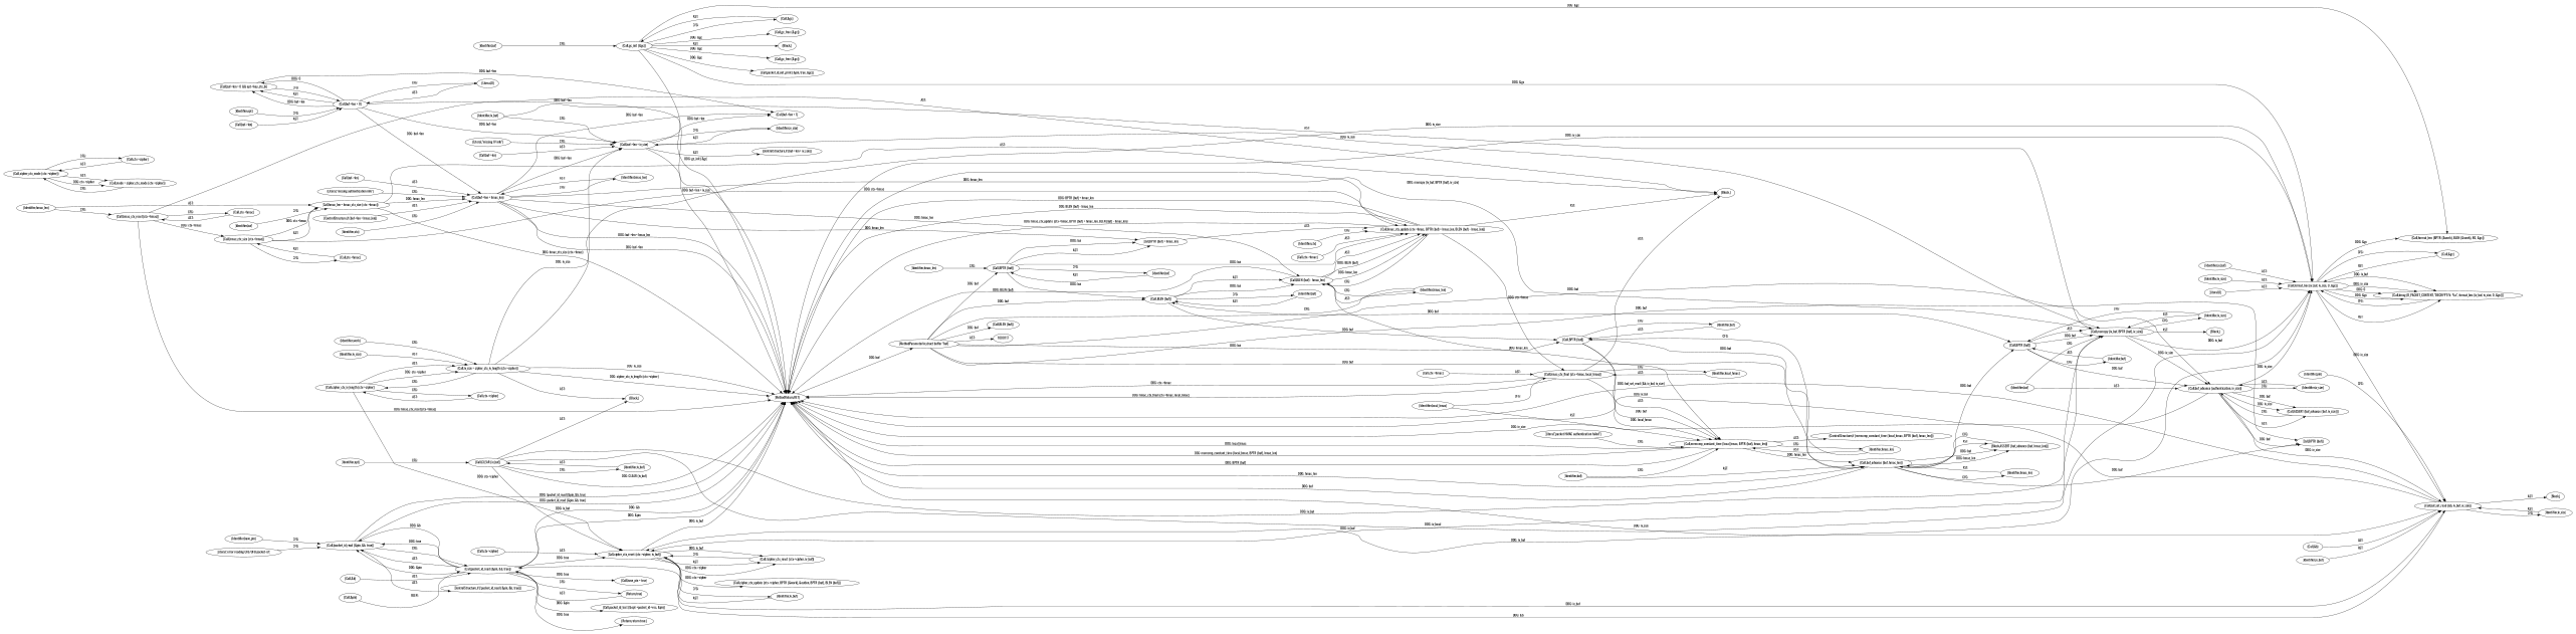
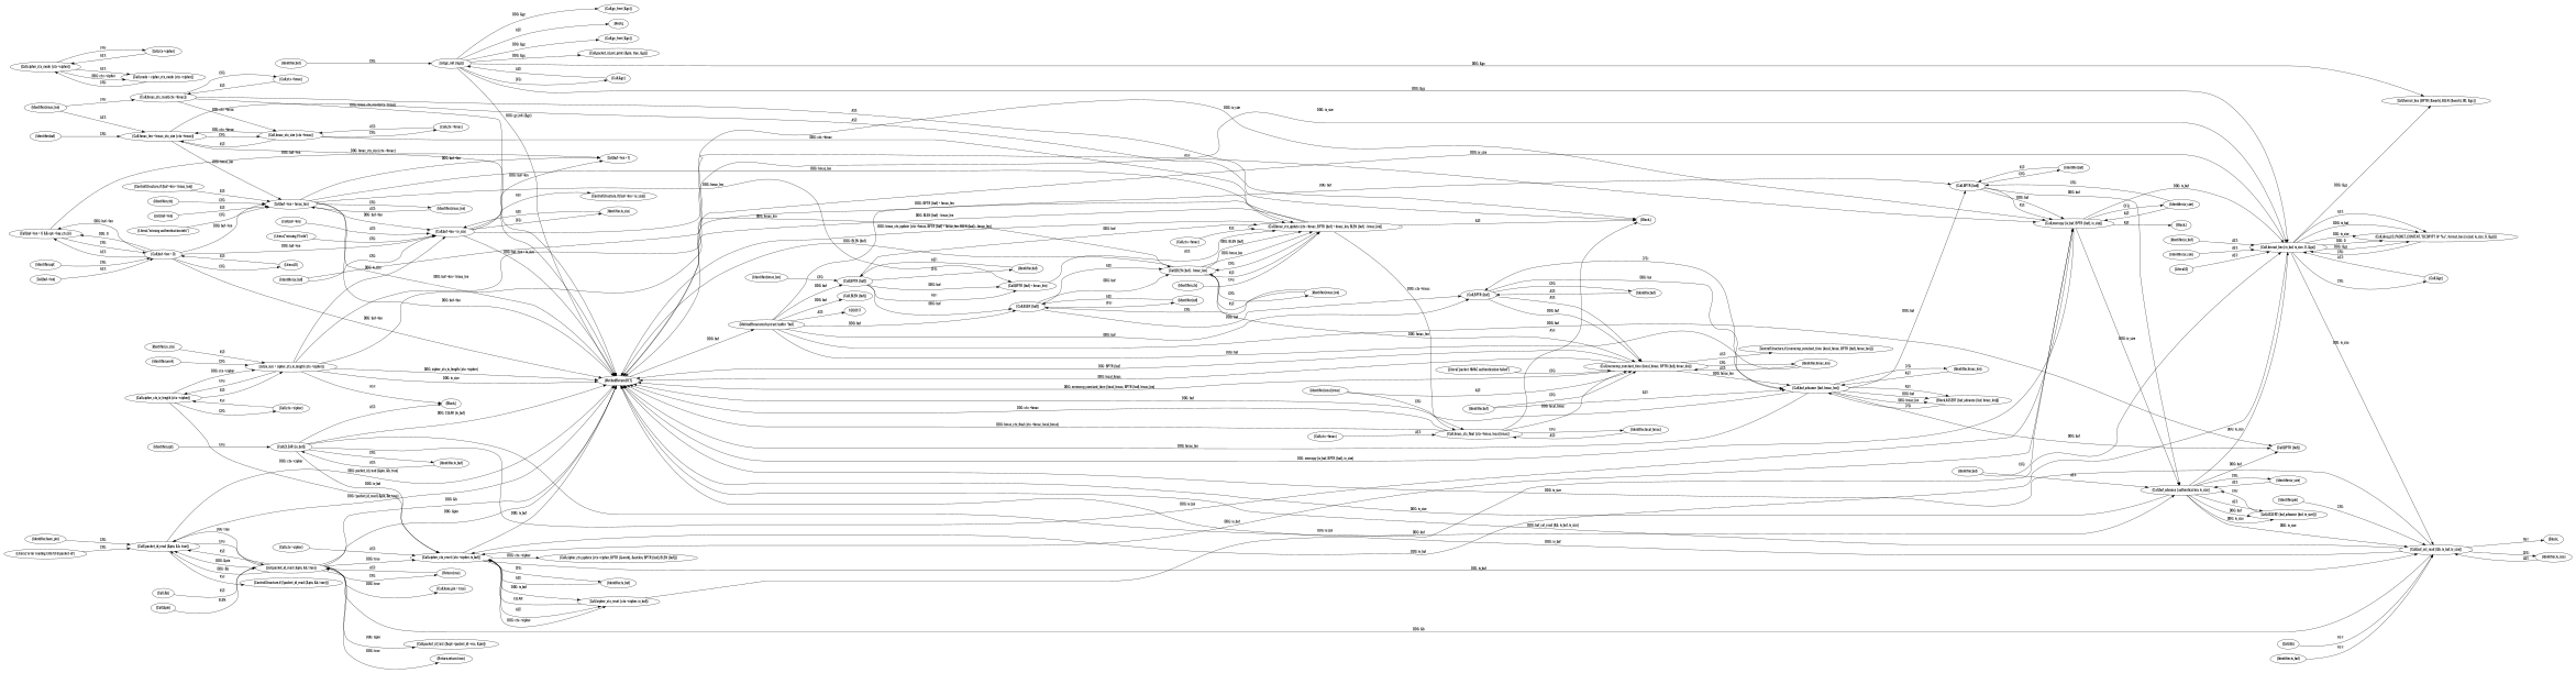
  digraph {
    fontname=Oswald
    rankdir=LR
    node [fontname=Oswald]
    edge [fontname=Oswald]
    n1 [label="(Call,!packet_id_read (&pin, &b, true))"]
    n2 [label="(Call,packet_id_read (&pin, &b, true))"]
    n3 [label="(MethodReturn,RET)"]
    n4 [label="(ControlStructure,if (!packet_id_read (&pin, &b, true)))"]
    n5 [label="(Call,have_pin = true)"]
    n6 [label="(Return,true)"]
    n7 [label="(Call,packet_id_test (&opt->packet_id->rec, &pin))"]
    n8 [label="(Return,return true;)"]
    n9 [label="(Call,cipher_ctx_reset (ctx->cipher, iv_buf))"]
    n10 [label="(MethodParameterIn,struct buffer *buf)"]
    n11 [label="(Call,packet_id_net_print (&pin, true, &gc))"]
    n12 [label="(Call,buf_set_read (&b, iv_buf, iv_size))"]
    n13 [label="(Block,)"]
    n14 [label="(Identifier,iv_size)"]
    n15 [label="(Call,!cipher_ctx_reset (ctx->cipher, iv_buf))"]
    n16 [label="(Call,cipher_ctx_update (ctx->cipher, BPTR (&work), &outlen, BPTR (buf), BLEN (buf)))"]
    n17 [label="(Identifier,iv_buf)"]
    n18 [label="(Call,cipher_ctx_iv_length (ctx->cipher))"]
    n19 [label="(Call,iv_size = cipher_ctx_iv_length (ctx->cipher))"]
    n20 [label="(Call,ctx->cipher)"]
    n21 [label="(Call,format_hex (iv_buf, iv_size, 0, &gc))"]
    n22 [label="(Block,)"]
    n23 [label="(Call,buf->len < iv_size)"]
    n24 [label="(Call,cipher_ctx_mode (ctx->cipher))"]
    n25 [label="(Call,ctx->cipher)"]
    n26 [label="(Call,mode = cipher_ctx_mode (ctx->cipher))"]
    n27 [label="(Call,CLEAR (iv_buf))"]
    n28 [label="(Call,memcpy (iv_buf, BPTR (buf), iv_size))"]
    n29 [label="(Identifier,iv_buf)"]
    n30 [label="(Call,format_hex (BPTR (&work), BLEN (&work), 80, &gc))"]
    n31 [label="(Call,dmsg (D_PACKET_CONTENT, \"DECRYPT IV: %s\", format_hex (iv_buf, iv_size, 0, &gc)))"]
    n32 [label="(Call,&gc)"]
    n33 [label="(Call,buf_advance (authentication, iv_size))"]
    n34 [label="(Identifier,iv_size)"]
    n35 [label="(Block,)"]
    n36 [label="(Call,BPTR (buf))"]
    n37 [label="(Identifier,iv_size)"]
    n38 [label="(Call,ASSERT (buf_advance (buf, iv_size)))"]
    n39 [label="(Call,BPTR (buf))"]
    n40 [label="(Identifier,buf)"]
    n41 [label="(Call,buf_advance (buf, hmac_len))"]
    n42 [label="(Block,ASSERT (buf_advance (buf, hmac_len)))"]
    n43 [label="(Identifier,hmac_len)"]
    n44 [label="(Call,BPTR (buf))"]
    n45 [label="(Call,memcmp_constant_time (local_hmac, BPTR (buf), hmac_len))"]
    n46 [label="(Identifier,buf)"]
    n47 [label="(Identifier,hmac_len)"]
    n48 [label="(ControlStructure,if (memcmp_constant_time (local_hmac, BPTR (buf), hmac_len)))"]
    n49 [label="(Call,BLEN (buf))"]
    n50 [label="(Call,BLEN (buf) - hmac_len)"]
    n51 [label="(Identifier,buf)"]
    n52 [label="(Call,hmac_ctx_update (ctx->hmac, BPTR (buf) + hmac_len, BLEN (buf) - hmac_len))"]
    n53 [label="(Identifier,hmac_len)"]
    n54 [label="(Call,BPTR (buf))"]
    n55 [label="(Identifier,buf)"]
    n56 [label="(Call,BPTR (buf) + hmac_len)"]
    n57 [label="(Call,hmac_ctx_final (ctx->hmac, local_hmac))"]
    n58 [label="(Block,)"]
    n59 [label="(Call,BLEN (buf))"]
    1000117
    n61 [label="(Identifier,local_hmac)"]
    n62 [label="(Call,hmac_ctx_size (ctx->hmac))"]
    n63 [label="(Call,hmac_len = hmac_ctx_size (ctx->hmac))"]
    n64 [label="(Call,ctx->hmac)"]
    n65 [label="(Call,buf->len < hmac_len)"]
    n66 [label="(Call,hmac_ctx_reset(ctx->hmac))"]
    n67 [label="(Call,ctx->hmac)"]
    n68 [label="(Identifier,hmac_len)"]
    n69 [label="(Call,buf->len < 1)"]
    n70 [label="(ControlStructure,if (buf->len < iv_size))"]
    n71 [label="(Identifier,iv_size)"]
    n72 [label="(ControlStructure,if (buf->len < hmac_len))"]
    n73 [label="(Call,buf->len > 0)"]
    n74 [label="(Literal,0)"]
    n75 [label="(Call,buf->len > 0 && opt->key_ctx_bi)"]
    n76 [label="(Call,gc_init (&gc))"]
    n77 [label="(Call,&gc)"]
    n78 [label="(Call,gc_free (&gc))"]
    n79 [label="(Block,)"]
    n80 [label="(Call,gc_free (&gc))"]
    n81 [label="(Identifier,ctx)"]
    n82 [label="(Identifier,hmac_len)"]
    n83 [label="(Identifier,opt)"]
    n84 [label="(Identifier,iv_buf)"]
    n85 [label="(Identifier,iv_size)"]
    n86 [label="(Literal,0)"]
    n87 [label="(Identifier,have_pin)"]
    n88 [label="(Call,buf->len)"]
    n89 [label="(Call,ctx->hmac)"]
    n90 [label="(Literal,\"error reading CFB/OFB packet-id\")"]
    n91 [label="(Call,buf->len)"]
    n92 [label="(Call,&b)"]
    n93 [label="(Identifier,work)"]
    n94 [label="(Identifier,buf)"]
    n95 [label="(Identifier,pin)"]
    n96 [label="(Identifier,opt)"]
    n97 [label="(Identifier,buf)"]
    n98 [label="(Identifier,buf)"]
    n99 [label="(Call,&b)"]
    n100 [label="(Call,ctx->cipher)"]
    n101 [label="(Literal,\"missing authentication info\")"]
    n102 [label="(Literal,\"packet HMAC authentication failed\")"]
    n103 [label="(Literal,\"missing IV info\")"]
    n104 [label="(Call,buf->len)"]
    n105 [label="(Identifier,iv_buf)"]
    n106 [label="(Identifier,iv_size)"]
    n107 [label="(Identifier,ctx)"]
    n108 [label="(Identifier,buf)"]
    n109 [label="(Identifier,iv_buf)"]
    n110 [label="(Identifier,hmac_len)"]
    n111 [label="(Identifier,local_hmac)"]
    n112 [label="(Call,&pin)"]
    n113 [label="(Call,ctx->hmac)"]
    n1 -> n2 [label="CFG: "]
    n1 -> n3 [label="DDG: packet_id_read (&pin, &b, true)"]
    n1 -> n3 [label="DDG: !packet_id_read (&pin, &b, true)"]
    n1 -> n4 [label="AST: "]
    n2 -> n1 [label="AST: "]
    n2 -> n1 [label="DDG: &pin"]
    n2 -> n1 [label="DDG: &b"]
    n2 -> n1 [label="DDG: true"]
    n2 -> n3 [label="DDG: &b"]
    n2 -> n3 [label="DDG: &pin"]
    n2 -> n5 [label="DDG: true"]
    n2 -> n6 [label="CFG: "]
    n2 -> n7 [label="DDG: &pin"]
    n2 -> n8 [label="DDG: true"]
    n2 -> n9 [label="DDG: true"]
    n3 -> n10 [label="DDG: buf"]
    n6 -> n2 [label="AST: "]
    n9 -> n3 [label="DDG: iv_buf"]
    n9 -> n12 [label="DDG: iv_buf"]
    n9 -> n15 [label="AST: "]
    n9 -> n15 [label="DDG: ctx->cipher"]
    n9 -> n15 [label="DDG: iv_buf"]
    n9 -> n16 [label="DDG: ctx->cipher"]
    n9 -> n17 [label="CFG: "]
-   n10 -> n33 [label="DDG: buf"]
+   n15 -> n33 [label="DDG: buf"]
    n10 -> n36 [label="DDG: buf"]
    n10 -> n39 [label="DDG: buf"]
    n10 -> n41 [label="DDG: buf"]
    n10 -> n44 [label="DDG: buf"]
    n10 -> n49 [label="DDG: buf"]
    n10 -> n54 [label="DDG: buf"]
    n10 -> n59 [label="DDG: buf"]
    n10 -> 1000117 [label="AST: "]
    n12 -> n2 [label="DDG: &b"]
    n12 -> n3 [label="DDG: buf_set_read (&b, iv_buf, iv_size)"]
    n12 -> n3 [label="DDG: iv_buf"]
    n12 -> n3 [label="DDG: iv_size"]
    n12 -> n13 [label="AST: "]
    n12 -> n14 [label="CFG: "]
    n14 -> n12 [label="AST: "]
-   n15 -> n9 [label="CFG: "]
+   n15 -> n9 [label="CLEAR: "]
    n17 -> n9 [label="AST: "]
    n18 -> n9 [label="DDG: ctx->cipher"]
    n18 -> n19 [label="AST: "]
    n18 -> n19 [label="DDG: ctx->cipher"]
    n18 -> n20 [label="CFG: "]
    n19 -> n3 [label="DDG: cipher_ctx_iv_length (ctx->cipher)"]
    n19 -> n3 [label="DDG: iv_size"]
    n19 -> n18 [label="CFG: "]
    n19 -> n21 [label="DDG: iv_size"]
    n19 -> n22 [label="AST: "]
    n19 -> n23 [label="DDG: iv_size"]
    n20 -> n18 [label="AST: "]
    n21 -> n3 [label="DDG: iv_size"]
    n21 -> n9 [label="DDG: iv_buf"]
    n21 -> n12 [label="DDG: iv_size"]
    n21 -> n30 [label="DDG: &gc"]
    n21 -> n31 [label="AST: "]
    n21 -> n31 [label="DDG: iv_buf"]
    n21 -> n31 [label="DDG: iv_size"]
    n21 -> n31 [label="DDG: 0"]
    n21 -> n31 [label="DDG: &gc"]
    n21 -> n32 [label="CFG: "]
    n23 -> n3 [label="DDG: buf->len < iv_size"]
    n23 -> n28 [label="DDG: iv_size"]
    n23 -> n69 [label="DDG: buf->len"]
    n23 -> n70 [label="AST: "]
    n23 -> n71 [label="CFG: "]
    n24 -> n25 [label="CFG: "]
    n24 -> n26 [label="AST: "]
    n24 -> n26 [label="DDG: ctx->cipher"]
    n25 -> n24 [label="AST: "]
    n26 -> n24 [label="CFG: "]
    n27 -> n3 [label="DDG: CLEAR (iv_buf)"]
    n27 -> n9 [label="DDG: iv_buf"]
-   n27 -> n21 [label="DDG: iv_local"]
+   n27 -> n21 [label="DDG: iv_buf"]
    n27 -> n22 [label="AST: "]
    n27 -> n28 [label="DDG: iv_buf"]
    n27 -> n29 [label="CFG: "]
    n28 -> n3 [label="DDG: memcpy (iv_buf, BPTR (buf), iv_size)"]
    n28 -> n9 [label="DDG: iv_buf"]
    n28 -> n21 [label="DDG: iv_buf"]
    n28 -> n33 [label="DDG: iv_size"]
    n28 -> n34 [label="CFG: "]
    n28 -> n35 [label="AST: "]
    n29 -> n27 [label="AST: "]
    n31 -> n21 [label="CFG: "]
    n32 -> n21 [label="AST: "]
    n33 -> n3 [label="DDG: iv_size"]
    n33 -> n12 [label="DDG: iv_size"]
    n33 -> n21 [label="DDG: iv_size"]
    n33 -> n36 [label="DDG: buf"]
    n33 -> n37 [label="CFG: "]
    n33 -> n38 [label="AST: "]
    n33 -> n38 [label="DDG: buf"]
    n33 -> n38 [label="DDG: iv_size"]
    n34 -> n28 [label="AST: "]
    n34 -> n39 [label="CFG: "]
    n37 -> n33 [label="AST: "]
    n38 -> n33 [label="CFG: "]
    n39 -> n28 [label="AST: "]
    n39 -> n28 [label="DDG: buf"]
    n39 -> n33 [label="DDG: buf"]
    n39 -> n40 [label="CFG: "]
    n40 -> n39 [label="AST: "]
    n41 -> n3 [label="DDG: hmac_len"]
    n41 -> n3 [label="DDG: buf"]
    n41 -> n36 [label="DDG: buf"]
    n41 -> n39 [label="DDG: buf"]
    n41 -> n42 [label="AST: "]
    n41 -> n42 [label="DDG: buf"]
    n41 -> n42 [label="DDG: hmac_len"]
    n41 -> n43 [label="CFG: "]
    n42 -> n41 [label="CFG: "]
    n43 -> n41 [label="AST: "]
    n44 -> n41 [label="DDG: buf"]
    n44 -> n45 [label="AST: "]
    n44 -> n45 [label="DDG: buf"]
    n44 -> n46 [label="CFG: "]
    n45 -> n3 [label="DDG: BPTR (buf)"]
    n45 -> n3 [label="DDG: local_hmac"]
    n45 -> n3 [label="DDG: memcmp_constant_time (local_hmac, BPTR (buf), hmac_len)"]
    n45 -> n41 [label="DDG: hmac_len"]
    n45 -> n47 [label="CFG: "]
    n45 -> n48 [label="AST: "]
    n46 -> n44 [label="AST: "]
    n47 -> n44 [label="CFG: "]
    n47 -> n45 [label="AST: "]
    n49 -> n44 [label="DDG: buf"]
    n49 -> n50 [label="AST: "]
    n49 -> n50 [label="DDG: buf"]
    n49 -> n51 [label="CFG: "]
    n50 -> n3 [label="DDG: BLEN (buf)"]
    n50 -> n45 [label="DDG: hmac_len"]
    n50 -> n52 [label="AST: "]
    n50 -> n52 [label="DDG: BLEN (buf)"]
    n50 -> n52 [label="DDG: hmac_len"]
    n50 -> n53 [label="CFG: "]
    n51 -> n49 [label="AST: "]
    n52 -> n3 [label="DDG: BPTR (buf) + hmac_len"]
    n52 -> n3 [label="DDG: BLEN (buf) - hmac_len"]
    n52 -> n3 [label="DDG: hmac_ctx_update (ctx->hmac, BPTR (buf) + hmac_len, BLEN (buf) - hmac_len)"]
    n52 -> n50 [label="CFG: "]
    n52 -> n57 [label="DDG: ctx->hmac"]
    n52 -> n58 [label="AST: "]
    n53 -> n49 [label="CFG: "]
    n53 -> n50 [label="AST: "]
    n54 -> n49 [label="DDG: buf"]
    n54 -> n52 [label="DDG: buf"]
    n54 -> n55 [label="CFG: "]
    n54 -> n56 [label="AST: "]
    n54 -> n56 [label="DDG: buf"]
    n55 -> n54 [label="AST: "]
    n56 -> n52 [label="AST: "]
    n57 -> n3 [label="DDG: ctx->hmac"]
    n57 -> n3 [label="DDG: hmac_ctx_final (ctx->hmac, local_hmac)"]
    n57 -> n45 [label="DDG: local_hmac"]
    n57 -> n58 [label="AST: "]
    n57 -> n61 [label="CFG: "]
    n61 -> n57 [label="AST: "]
    n62 -> n52 [label="DDG: ctx->hmac"]
    n62 -> n63 [label="AST: "]
    n62 -> n63 [label="DDG: ctx->hmac"]
    n62 -> n64 [label="CFG: "]
    n63 -> n3 [label="DDG: hmac_ctx_size (ctx->hmac)"]
    n63 -> n58 [label="AST: "]
+   n63 -> n62 [label="CFG: "]
    n63 -> n65 [label="DDG: hmac_len"]
    n64 -> n62 [label="AST: "]
    n65 -> n3 [label="DDG: buf->len < hmac_len"]
    n65 -> n3 [label="DDG: buf->len"]
    n65 -> n23 [label="DDG: buf->len"]
-   n65 -> n50 [label="DDG: hmac_len"]
+   n19 -> n50 [label="DDG: hmac_len"]
    n65 -> n52 [label="DDG: hmac_len"]
    n65 -> n56 [label="DDG: hmac_len"]
    n65 -> n68 [label="CFG: "]
    n65 -> n69 [label="DDG: buf->len"]
    n66 -> n3 [label="DDG: hmac_ctx_reset(ctx->hmac)"]
    n66 -> n58 [label="AST: "]
    n66 -> n62 [label="DDG: ctx->hmac"]
    n66 -> n67 [label="CFG: "]
    n67 -> n66 [label="AST: "]
    n68 -> n65 [label="AST: "]
    n71 -> n23 [label="AST: "]
    n72 -> n65 [label="AST: "]
    n73 -> n3 [label="DDG: buf->len"]
    n73 -> n23 [label="DDG: buf->len"]
    n73 -> n65 [label="DDG: buf->len"]
    n73 -> n74 [label="CFG: "]
    n73 -> n75 [label="AST: "]
    n73 -> n75 [label="DDG: buf->len"]
    n73 -> n75 [label="DDG: 0"]
    n74 -> n73 [label="AST: "]
    n75 -> n69 [label="DDG: buf->len"]
    n75 -> n73 [label="CFG: "]
    n76 -> n3 [label="DDG: gc_init (&gc)"]
    n76 -> n11 [label="DDG: &gc"]
    n76 -> n21 [label="DDG: &gc"]
    n76 -> n30 [label="DDG: &gc"]
    n76 -> n77 [label="CFG: "]
    n76 -> n78 [label="DDG: &gc"]
    n76 -> n79 [label="AST: "]
    n76 -> n80 [label="DDG: &gc"]
    n77 -> n76 [label="AST: "]
    n81 -> n65 [label="CFG: "]
    n82 -> n63 [label="AST: "]
    n82 -> n66 [label="CFG: "]
    n83 -> n73 [label="CFG: "]
    n84 -> n21 [label="AST: "]
    n85 -> n21 [label="AST: "]
    n86 -> n21 [label="AST: "]
    n87 -> n1 [label="CFG: "]
    n88 -> n65 [label="AST: "]
    n89 -> n57 [label="AST: "]
    n90 -> n1 [label="CFG: "]
    n91 -> n73 [label="AST: "]
    n92 -> n2 [label="AST: "]
    n93 -> n19 [label="CFG: "]
    n94 -> n41 [label="AST: "]
    n94 -> n45 [label="CFG: "]
    n95 -> n12 [label="CFG: "]
    n96 -> n27 [label="CFG: "]
    n97 -> n28 [label="CFG: "]
    n97 -> n33 [label="AST: "]
    n98 -> n76 [label="CFG: "]
    n99 -> n12 [label="AST: "]
    n100 -> n9 [label="AST: "]
    n101 -> n65 [label="CFG: "]
    n102 -> n45 [label="CFG: "]
    n103 -> n23 [label="CFG: "]
    n104 -> n23 [label="AST: "]
    n105 -> n23 [label="CFG: "]
    n105 -> n28 [label="AST: "]
    n106 -> n19 [label="AST: "]
    n107 -> n52 [label="CFG: "]
    n108 -> n63 [label="CFG: "]
    n109 -> n12 [label="AST: "]
    n110 -> n54 [label="CFG: "]
    n111 -> n45 [label="AST: "]
    n111 -> n57 [label="CFG: "]
    n112 -> n2 [label="BLEN: "]
    n113 -> n52 [label="AST: "]
  }
